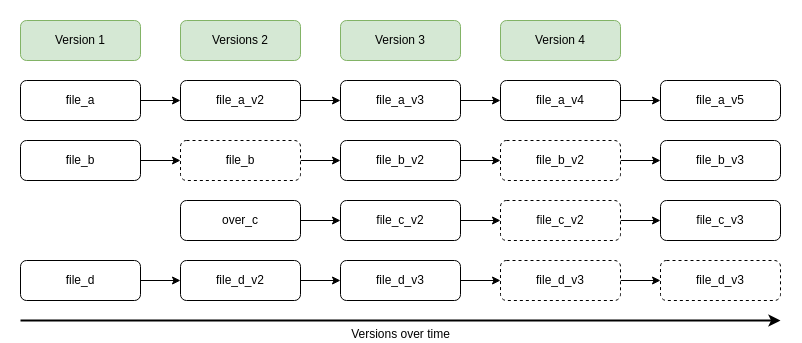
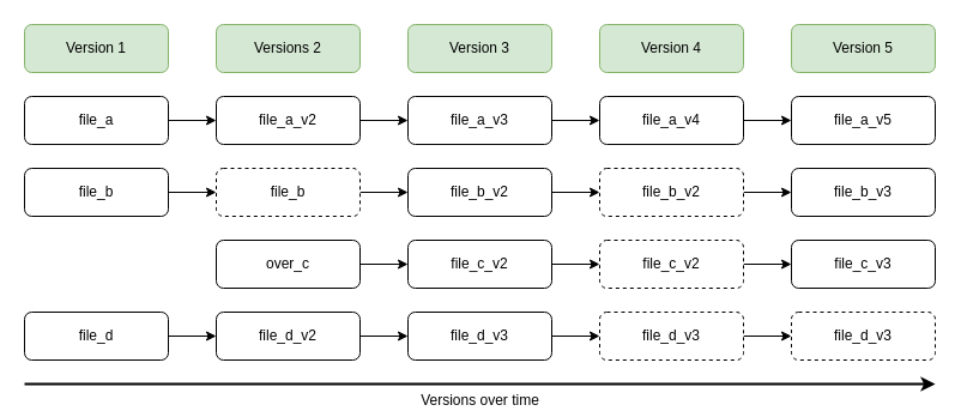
  <mxCell id="0" />
  <mxCell id="1" parent="0" />
  <mxCell id="2" value="Version 1" style="rounded=1;whiteSpace=wrap;html=1;fillColor=#d5e8d4;strokeColor=#82b366;" parent="1" vertex="1"><mxGeometry x="20" y="20" width="120" height="40" as="geometry" /></mxCell>
  <mxCell id="3" value="Versions 2" style="rounded=1;whiteSpace=wrap;html=1;fillColor=#d5e8d4;strokeColor=#82b366;" parent="1" vertex="1"><mxGeometry x="180" y="20" width="120" height="40" as="geometry" /></mxCell>
  <mxCell id="4" value="Version 3" style="rounded=1;whiteSpace=wrap;html=1;fillColor=#d5e8d4;strokeColor=#82b366;" parent="1" vertex="1"><mxGeometry x="340" y="20" width="120" height="40" as="geometry" /></mxCell>
  <mxCell id="5" value="Version 4" style="rounded=1;whiteSpace=wrap;html=1;fillColor=#d5e8d4;strokeColor=#82b366;" parent="1" vertex="1"><mxGeometry x="500" y="20" width="120" height="40" as="geometry" /></mxCell>
+ <mxCell id="6" value="Version 5" style="rounded=1;whiteSpace=wrap;html=1;fillColor=#d5e8d4;strokeColor=#82b366;" parent="1" vertex="1"><mxGeometry x="660" y="20" width="120" height="40" as="geometry" /></mxCell>
  <mxCell id="7" value="" style="edgeStyle=orthogonalEdgeStyle;rounded=0;orthogonalLoop=1;jettySize=auto;html=1;" parent="1" source="8" target="10" edge="1"><mxGeometry relative="1" as="geometry" /></mxCell>
  <mxCell id="8" value="file_a" style="rounded=1;whiteSpace=wrap;html=1;" parent="1" vertex="1"><mxGeometry x="20" y="80" width="120" height="40" as="geometry" /></mxCell>
  <mxCell id="9" value="" style="edgeStyle=orthogonalEdgeStyle;rounded=0;orthogonalLoop=1;jettySize=auto;html=1;" parent="1" source="10" target="12" edge="1"><mxGeometry relative="1" as="geometry" /></mxCell>
  <mxCell id="10" value="file_a_v2" style="rounded=1;whiteSpace=wrap;html=1;" parent="1" vertex="1"><mxGeometry x="180" y="80" width="120" height="40" as="geometry" /></mxCell>
  <mxCell id="11" value="" style="edgeStyle=orthogonalEdgeStyle;rounded=0;orthogonalLoop=1;jettySize=auto;html=1;" parent="1" source="12" target="14" edge="1"><mxGeometry relative="1" as="geometry" /></mxCell>
  <mxCell id="12" value="file_a_v3" style="rounded=1;whiteSpace=wrap;html=1;" parent="1" vertex="1"><mxGeometry x="340" y="80" width="120" height="40" as="geometry" /></mxCell>
  <mxCell id="13" value="" style="edgeStyle=orthogonalEdgeStyle;rounded=0;orthogonalLoop=1;jettySize=auto;html=1;" parent="1" source="14" target="15" edge="1"><mxGeometry relative="1" as="geometry" /></mxCell>
  <mxCell id="14" value="file_a_v4" style="rounded=1;whiteSpace=wrap;html=1;" parent="1" vertex="1"><mxGeometry x="500" y="80" width="120" height="40" as="geometry" /></mxCell>
  <mxCell id="15" value="file_a_v5" style="rounded=1;whiteSpace=wrap;html=1;" parent="1" vertex="1"><mxGeometry x="660" y="80" width="120" height="40" as="geometry" /></mxCell>
  <mxCell id="16" value="Versions over time" style="endArrow=classic;html=1;rounded=0;strokeWidth=2;verticalAlign=top;fontSize=12;" parent="1" edge="1"><mxGeometry width="50" height="50" relative="1" as="geometry"><mxPoint x="20" y="320" as="sourcePoint" /><mxPoint x="780" y="320" as="targetPoint" /></mxGeometry></mxCell>
  <mxCell id="17" value="" style="edgeStyle=orthogonalEdgeStyle;rounded=0;orthogonalLoop=1;jettySize=auto;html=1;" parent="1" source="18" target="34" edge="1"><mxGeometry relative="1" as="geometry" /></mxCell>
  <mxCell id="18" value="file_b" style="rounded=1;whiteSpace=wrap;html=1;" parent="1" vertex="1"><mxGeometry x="20" y="140" width="120" height="40" as="geometry" /></mxCell>
  <mxCell id="19" value="" style="edgeStyle=orthogonalEdgeStyle;rounded=0;orthogonalLoop=1;jettySize=auto;html=1;" parent="1" source="20" target="36" edge="1"><mxGeometry relative="1" as="geometry" /></mxCell>
  <mxCell id="20" value="file_b_v2" style="rounded=1;whiteSpace=wrap;html=1;" parent="1" vertex="1"><mxGeometry x="340" y="140" width="120" height="40" as="geometry" /></mxCell>
  <mxCell id="21" value="file_b_v3" style="rounded=1;whiteSpace=wrap;html=1;" parent="1" vertex="1"><mxGeometry x="660" y="140" width="120" height="40" as="geometry" /></mxCell>
  <mxCell id="22" style="edgeStyle=orthogonalEdgeStyle;rounded=0;orthogonalLoop=1;jettySize=auto;html=1;" parent="1" source="23" target="25" edge="1"><mxGeometry relative="1" as="geometry" /></mxCell>
  <mxCell id="23" value="over_c" style="rounded=1;whiteSpace=wrap;html=1;" parent="1" vertex="1"><mxGeometry x="180" y="200" width="120" height="40" as="geometry" /></mxCell>
  <mxCell id="24" value="" style="edgeStyle=orthogonalEdgeStyle;rounded=0;orthogonalLoop=1;jettySize=auto;html=1;" parent="1" source="25" target="38" edge="1"><mxGeometry relative="1" as="geometry" /></mxCell>
  <mxCell id="25" value="file_c_v2" style="rounded=1;whiteSpace=wrap;html=1;" parent="1" vertex="1"><mxGeometry x="340" y="200" width="120" height="40" as="geometry" /></mxCell>
  <mxCell id="26" value="file_c_v3" style="rounded=1;whiteSpace=wrap;html=1;" parent="1" vertex="1"><mxGeometry x="660" y="200" width="120" height="40" as="geometry" /></mxCell>
  <mxCell id="27" value="" style="edgeStyle=orthogonalEdgeStyle;rounded=0;orthogonalLoop=1;jettySize=auto;html=1;" parent="1" source="28" target="30" edge="1"><mxGeometry relative="1" as="geometry" /></mxCell>
  <mxCell id="28" value="file_d" style="rounded=1;whiteSpace=wrap;html=1;" parent="1" vertex="1"><mxGeometry x="20" y="260" width="120" height="40" as="geometry" /></mxCell>
  <mxCell id="29" value="" style="edgeStyle=orthogonalEdgeStyle;rounded=0;orthogonalLoop=1;jettySize=auto;html=1;" parent="1" source="30" target="32" edge="1"><mxGeometry relative="1" as="geometry" /></mxCell>
  <mxCell id="30" value="file_d_v2" style="rounded=1;whiteSpace=wrap;html=1;" parent="1" vertex="1"><mxGeometry x="180" y="260" width="120" height="40" as="geometry" /></mxCell>
  <mxCell id="31" value="" style="edgeStyle=orthogonalEdgeStyle;rounded=0;orthogonalLoop=1;jettySize=auto;html=1;" parent="1" source="32" target="41" edge="1"><mxGeometry relative="1" as="geometry" /></mxCell>
  <mxCell id="32" value="file_d_v3" style="rounded=1;whiteSpace=wrap;html=1;" parent="1" vertex="1"><mxGeometry x="340" y="260" width="120" height="40" as="geometry" /></mxCell>
  <mxCell id="33" value="" style="edgeStyle=orthogonalEdgeStyle;rounded=0;orthogonalLoop=1;jettySize=auto;html=1;" parent="1" source="34" target="20" edge="1"><mxGeometry relative="1" as="geometry" /></mxCell>
  <mxCell id="34" value="file_b" style="rounded=1;whiteSpace=wrap;html=1;dashed=1;" parent="1" vertex="1"><mxGeometry x="180" y="140" width="120" height="40" as="geometry" /></mxCell>
  <mxCell id="35" value="" style="edgeStyle=orthogonalEdgeStyle;rounded=0;orthogonalLoop=1;jettySize=auto;html=1;" parent="1" source="36" target="21" edge="1"><mxGeometry relative="1" as="geometry" /></mxCell>
  <mxCell id="36" value="file_b_v2" style="rounded=1;whiteSpace=wrap;html=1;dashed=1;" parent="1" vertex="1"><mxGeometry x="500" y="140" width="120" height="40" as="geometry" /></mxCell>
  <mxCell id="37" value="" style="edgeStyle=orthogonalEdgeStyle;rounded=0;orthogonalLoop=1;jettySize=auto;html=1;" parent="1" source="38" target="26" edge="1"><mxGeometry relative="1" as="geometry" /></mxCell>
  <mxCell id="38" value="file_c_v2" style="rounded=1;whiteSpace=wrap;html=1;dashed=1;" parent="1" vertex="1"><mxGeometry x="500" y="200" width="120" height="40" as="geometry" /></mxCell>
  <mxCell id="39" value="file_d_v3" style="rounded=1;whiteSpace=wrap;html=1;dashed=1;" parent="1" vertex="1"><mxGeometry x="660" y="260" width="120" height="40" as="geometry" /></mxCell>
  <mxCell id="40" value="" style="edgeStyle=orthogonalEdgeStyle;rounded=0;orthogonalLoop=1;jettySize=auto;html=1;" parent="1" source="41" target="39" edge="1"><mxGeometry relative="1" as="geometry" /></mxCell>
  <mxCell id="41" value="file_d_v3" style="rounded=1;whiteSpace=wrap;html=1;dashed=1;" parent="1" vertex="1"><mxGeometry x="500" y="260" width="120" height="40" as="geometry" /></mxCell>
